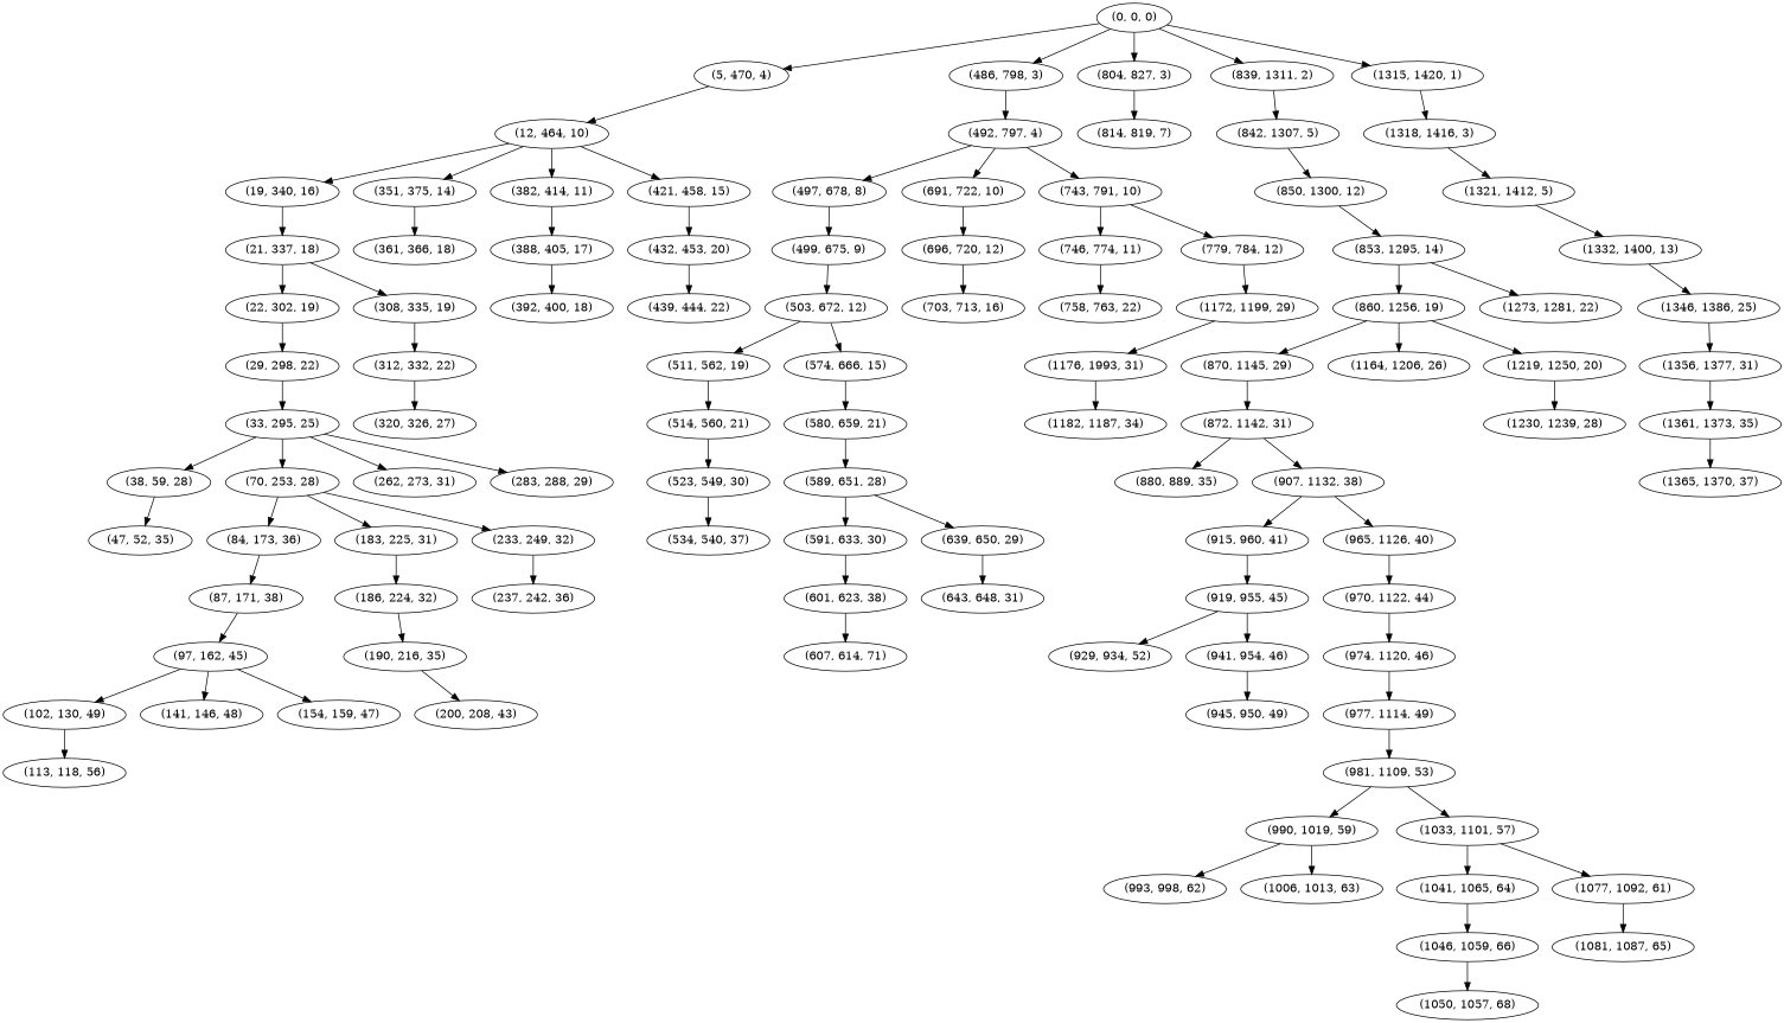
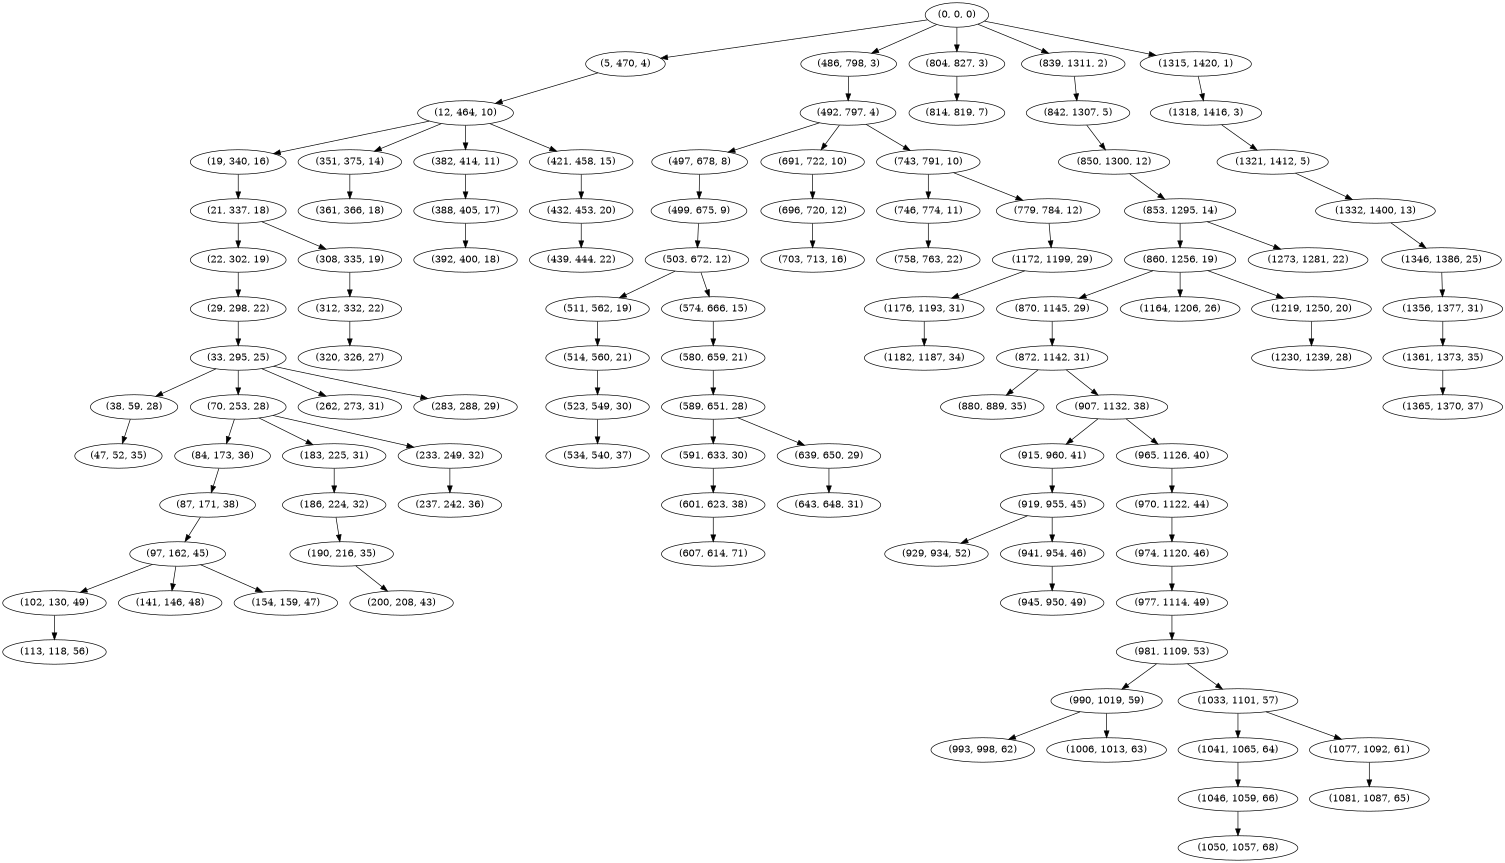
  digraph {
    "(0, 0, 0)"
    "(5, 470, 4)"
    "(486, 798, 3)"
    "(804, 827, 3)"
    "(839, 1311, 2)"
    "(1315, 1420, 1)"
    "(12, 464, 10)"
    "(492, 797, 4)"
    "(814, 819, 7)"
    "(842, 1307, 5)"
    "(1318, 1416, 3)"
    "(19, 340, 16)"
    "(351, 375, 14)"
    "(382, 414, 11)"
    "(421, 458, 15)"
    "(21, 337, 18)"
    "(361, 366, 18)"
    "(388, 405, 17)"
    "(432, 453, 20)"
    "(22, 302, 19)"
    "(308, 335, 19)"
    "(29, 298, 22)"
    "(312, 332, 22)"
    "(33, 295, 25)"
    "(38, 59, 28)"
    "(70, 253, 28)"
    "(262, 273, 31)"
    "(283, 288, 29)"
    "(47, 52, 35)"
    "(84, 173, 36)"
    "(183, 225, 31)"
    "(233, 249, 32)"
    "(87, 171, 38)"
    "(186, 224, 32)"
    "(237, 242, 36)"
    "(97, 162, 45)"
    "(102, 130, 49)"
    "(141, 146, 48)"
    "(154, 159, 47)"
    "(113, 118, 56)"
    "(190, 216, 35)"
    "(200, 208, 43)"
    "(320, 326, 27)"
    "(392, 400, 18)"
    "(439, 444, 22)"
    "(497, 678, 8)"
    "(691, 722, 10)"
    "(743, 791, 10)"
    "(499, 675, 9)"
    "(696, 720, 12)"
    "(746, 774, 11)"
    "(779, 784, 12)"
    "(503, 672, 12)"
    "(511, 562, 19)"
    "(574, 666, 15)"
    "(514, 560, 21)"
    "(580, 659, 21)"
    "(523, 549, 30)"
    "(534, 540, 37)"
    "(589, 651, 28)"
    "(591, 633, 30)"
    "(639, 650, 29)"
    "(601, 623, 38)"
    "(643, 648, 31)"
    n65 [label="(607, 614, 71)"]
    "(703, 713, 16)"
    "(758, 763, 22)"
    "(1172, 1199, 29)"
    "(850, 1300, 12)"
    "(853, 1295, 14)"
    "(860, 1256, 19)"
    "(1273, 1281, 22)"
    "(870, 1145, 29)"
    "(1164, 1206, 26)"
    "(1219, 1250, 20)"
    "(872, 1142, 31)"
    "(1230, 1239, 28)"
    "(880, 889, 35)"
    "(907, 1132, 38)"
    "(915, 960, 41)"
    "(965, 1126, 40)"
    "(919, 955, 45)"
    "(970, 1122, 44)"
    "(929, 934, 52)"
    "(941, 954, 46)"
    "(945, 950, 49)"
    "(974, 1120, 46)"
    "(977, 1114, 49)"
    "(981, 1109, 53)"
    "(990, 1019, 59)"
    "(1033, 1101, 57)"
    "(993, 998, 62)"
    "(1006, 1013, 63)"
    "(1041, 1065, 64)"
    "(1077, 1092, 61)"
    "(1046, 1059, 66)"
    "(1081, 1087, 65)"
    "(1050, 1057, 68)"
-   "(1176, 1193, 31)" [label="(1176, 1993, 31)"]
+   "(1176, 1193, 31)"
    "(1182, 1187, 34)"
    "(1321, 1412, 5)"
    "(1332, 1400, 13)"
    "(1346, 1386, 25)"
    "(1356, 1377, 31)"
    "(1361, 1373, 35)"
    "(1365, 1370, 37)"
    "(0, 0, 0)" -> "(5, 470, 4)"
    "(0, 0, 0)" -> "(486, 798, 3)"
    "(0, 0, 0)" -> "(804, 827, 3)"
    "(0, 0, 0)" -> "(839, 1311, 2)"
    "(0, 0, 0)" -> "(1315, 1420, 1)"
    "(5, 470, 4)" -> "(12, 464, 10)"
    "(486, 798, 3)" -> "(492, 797, 4)"
    "(804, 827, 3)" -> "(814, 819, 7)"
    "(839, 1311, 2)" -> "(842, 1307, 5)"
    "(1315, 1420, 1)" -> "(1318, 1416, 3)"
    "(12, 464, 10)" -> "(19, 340, 16)"
    "(12, 464, 10)" -> "(351, 375, 14)"
    "(12, 464, 10)" -> "(382, 414, 11)"
    "(12, 464, 10)" -> "(421, 458, 15)"
    "(492, 797, 4)" -> "(497, 678, 8)"
    "(492, 797, 4)" -> "(691, 722, 10)"
    "(492, 797, 4)" -> "(743, 791, 10)"
    "(842, 1307, 5)" -> "(850, 1300, 12)"
    "(1318, 1416, 3)" -> "(1321, 1412, 5)"
    "(19, 340, 16)" -> "(21, 337, 18)"
    "(351, 375, 14)" -> "(361, 366, 18)"
    "(382, 414, 11)" -> "(388, 405, 17)"
    "(421, 458, 15)" -> "(432, 453, 20)"
    "(21, 337, 18)" -> "(22, 302, 19)"
    "(21, 337, 18)" -> "(308, 335, 19)"
    "(388, 405, 17)" -> "(392, 400, 18)"
    "(432, 453, 20)" -> "(439, 444, 22)"
    "(22, 302, 19)" -> "(29, 298, 22)"
    "(308, 335, 19)" -> "(312, 332, 22)"
    "(29, 298, 22)" -> "(33, 295, 25)"
    "(312, 332, 22)" -> "(320, 326, 27)"
    "(33, 295, 25)" -> "(38, 59, 28)"
    "(33, 295, 25)" -> "(70, 253, 28)"
    "(33, 295, 25)" -> "(262, 273, 31)"
    "(33, 295, 25)" -> "(283, 288, 29)"
    "(38, 59, 28)" -> "(47, 52, 35)"
    "(70, 253, 28)" -> "(84, 173, 36)"
    "(70, 253, 28)" -> "(183, 225, 31)"
    "(70, 253, 28)" -> "(233, 249, 32)"
    "(84, 173, 36)" -> "(87, 171, 38)"
    "(183, 225, 31)" -> "(186, 224, 32)"
    "(233, 249, 32)" -> "(237, 242, 36)"
    "(87, 171, 38)" -> "(97, 162, 45)"
    "(186, 224, 32)" -> "(190, 216, 35)"
    "(97, 162, 45)" -> "(102, 130, 49)"
    "(97, 162, 45)" -> "(141, 146, 48)"
    "(97, 162, 45)" -> "(154, 159, 47)"
    "(102, 130, 49)" -> "(113, 118, 56)"
    "(190, 216, 35)" -> "(200, 208, 43)"
    "(497, 678, 8)" -> "(499, 675, 9)"
    "(691, 722, 10)" -> "(696, 720, 12)"
    "(743, 791, 10)" -> "(746, 774, 11)"
    "(743, 791, 10)" -> "(779, 784, 12)"
    "(499, 675, 9)" -> "(503, 672, 12)"
    "(696, 720, 12)" -> "(703, 713, 16)"
    "(746, 774, 11)" -> "(758, 763, 22)"
    "(779, 784, 12)" -> "(1172, 1199, 29)"
    "(503, 672, 12)" -> "(511, 562, 19)"
    "(503, 672, 12)" -> "(574, 666, 15)"
    "(511, 562, 19)" -> "(514, 560, 21)"
    "(574, 666, 15)" -> "(580, 659, 21)"
    "(514, 560, 21)" -> "(523, 549, 30)"
    "(580, 659, 21)" -> "(589, 651, 28)"
    "(523, 549, 30)" -> "(534, 540, 37)"
    "(589, 651, 28)" -> "(591, 633, 30)"
    "(589, 651, 28)" -> "(639, 650, 29)"
    "(591, 633, 30)" -> "(601, 623, 38)"
    "(639, 650, 29)" -> "(643, 648, 31)"
    "(601, 623, 38)" -> n65
    "(1172, 1199, 29)" -> "(1176, 1193, 31)"
    "(850, 1300, 12)" -> "(853, 1295, 14)"
    "(853, 1295, 14)" -> "(860, 1256, 19)"
    "(853, 1295, 14)" -> "(1273, 1281, 22)"
    "(860, 1256, 19)" -> "(870, 1145, 29)"
    "(860, 1256, 19)" -> "(1164, 1206, 26)"
    "(860, 1256, 19)" -> "(1219, 1250, 20)"
    "(870, 1145, 29)" -> "(872, 1142, 31)"
    "(1219, 1250, 20)" -> "(1230, 1239, 28)"
    "(872, 1142, 31)" -> "(880, 889, 35)"
    "(872, 1142, 31)" -> "(907, 1132, 38)"
    "(907, 1132, 38)" -> "(915, 960, 41)"
    "(907, 1132, 38)" -> "(965, 1126, 40)"
    "(915, 960, 41)" -> "(919, 955, 45)"
    "(965, 1126, 40)" -> "(970, 1122, 44)"
    "(919, 955, 45)" -> "(929, 934, 52)"
    "(919, 955, 45)" -> "(941, 954, 46)"
    "(970, 1122, 44)" -> "(974, 1120, 46)"
    "(941, 954, 46)" -> "(945, 950, 49)"
    "(974, 1120, 46)" -> "(977, 1114, 49)"
    "(977, 1114, 49)" -> "(981, 1109, 53)"
    "(981, 1109, 53)" -> "(990, 1019, 59)"
    "(981, 1109, 53)" -> "(1033, 1101, 57)"
    "(990, 1019, 59)" -> "(993, 998, 62)"
    "(990, 1019, 59)" -> "(1006, 1013, 63)"
    "(1033, 1101, 57)" -> "(1041, 1065, 64)"
    "(1033, 1101, 57)" -> "(1077, 1092, 61)"
    "(1041, 1065, 64)" -> "(1046, 1059, 66)"
    "(1077, 1092, 61)" -> "(1081, 1087, 65)"
    "(1046, 1059, 66)" -> "(1050, 1057, 68)"
    "(1176, 1193, 31)" -> "(1182, 1187, 34)"
    "(1321, 1412, 5)" -> "(1332, 1400, 13)"
    "(1332, 1400, 13)" -> "(1346, 1386, 25)"
    "(1346, 1386, 25)" -> "(1356, 1377, 31)"
    "(1356, 1377, 31)" -> "(1361, 1373, 35)"
    "(1361, 1373, 35)" -> "(1365, 1370, 37)"
  }
